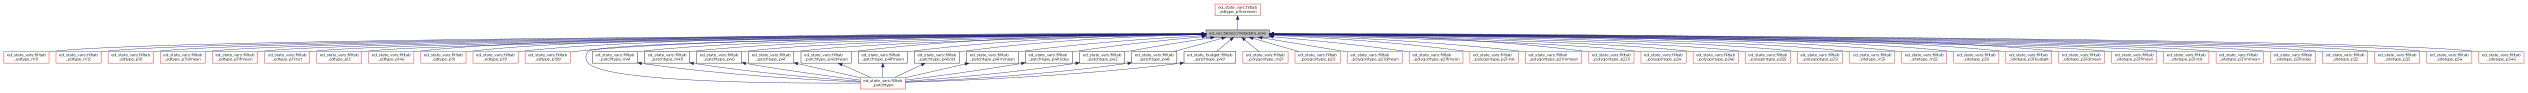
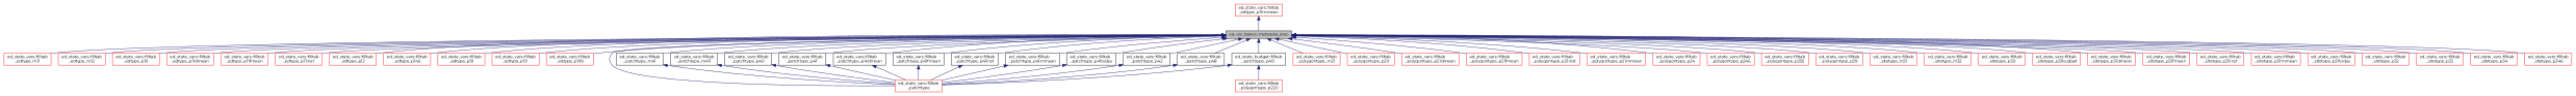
  digraph {
    fontname=Montserrat
    rankdir=TB
    node [color=red fillcolor=white fontname=Montserrat fontsize=10 shape=record style=filled]
    edge [color=midnightblue dir=back fontname=Montserrat fontsize=10 labelfontname=Helvetica labelfontsize=10 style=solid]
    n1 [color=black fillcolor=grey75 fontcolor=black height=0.2 label="ed_var_tables::metadata_edio" width=0.4]
    n2 [height=0.2 label="ed_state_vars::filltab\l_edtype_m11" width=0.4]
    n3 [height=0.2 label="ed_state_vars::filltab\l_edtype_m12" width=0.4]
    n4 [height=0.2 label="ed_state_vars::filltab\l_edtype_p10" width=0.4]
    n5 [height=0.2 label="ed_state_vars::filltab\l_edtype_p11dmean" width=0.4]
    n6 [height=0.2 label="ed_state_vars::filltab\l_edtype_p11fmean" width=0.4]
    n7 [height=0.2 label="ed_state_vars::filltab\l_edtype_p11inst" width=0.4]
    n8 [height=0.2 label="ed_state_vars::filltab\l_edtype_p12" width=0.4]
    n9 [height=0.2 label="ed_state_vars::filltab\l_edtype_p146" width=0.4]
    n10 [height=0.2 label="ed_state_vars::filltab\l_edtype_p19" width=0.4]
    n11 [height=0.2 label="ed_state_vars::filltab\l_edtype_p191" width=0.4]
    n12 [height=0.2 label="ed_state_vars::filltab\l_edtype_p199" width=0.4]
    n13 [height=0.2 label="ed_state_vars::filltab\l_patchtype" width=0.4]
    n14 [color=black height=0.2 label="ed_state_vars::filltab\l_patchtype_m41" width=0.4]
    n15 [color=black height=0.2 label="ed_state_vars::filltab\l_patchtype_m411" width=0.4]
    n16 [color=black height=0.2 label="ed_state_vars::filltab\l_patchtype_p40" width=0.4]
    n17 [color=black height=0.2 label="ed_state_vars::filltab\l_patchtype_p411" width=0.4]
    n18 [color=black height=0.2 label="ed_state_vars::filltab\l_patchtype_p41dmean" width=0.4]
    n19 [color=black height=0.2 label="ed_state_vars::filltab\l_patchtype_p41fmean" width=0.4]
    n20 [color=black height=0.2 label="ed_state_vars::filltab\l_patchtype_p41inst" width=0.4]
    n21 [color=black height=0.2 label="ed_state_vars::filltab\l_patchtype_p41mmean" width=0.4]
    n22 [color=black height=0.2 label="ed_state_vars::filltab\l_patchtype_p41today" width=0.4]
    n23 [color=black height=0.2 label="ed_state_vars::filltab\l_patchtype_p42" width=0.4]
    n24 [color=black height=0.2 label="ed_state_vars::filltab\l_patchtype_p48" width=0.4]
    n25 [color=black height=0.2 label="ed_state_budget::filltab\l_patchtype_p491" width=0.4]
    n26 [height=0.2 label="ed_state_vars::filltab\l_polygontype_m21" width=0.4]
    n27 [height=0.2 label="ed_state_vars::filltab\l_polygontype_p20" width=0.4]
    n28 [height=0.2 label="ed_state_vars::filltab\l_polygontype_p21dmean" width=0.4]
    n29 [height=0.2 label="ed_state_vars::filltab\l_polygontype_p21fmean" width=0.4]
    n30 [height=0.2 label="ed_state_vars::filltab\l_polygontype_p21inst" width=0.4]
    n31 [height=0.2 label="ed_state_vars::filltab\l_polygontype_p21mmean" width=0.4]
    n32 [height=0.2 label="ed_state_vars::filltab\l_polygontype_p220" width=0.4]
    n33 [height=0.2 label="ed_state_vars::filltab\l_polygontype_p24" width=0.4]
    n34 [height=0.2 label="ed_state_vars::filltab\l_polygontype_p246" width=0.4]
    n35 [height=0.2 label="ed_state_vars::filltab\l_polygontype_p255" width=0.4]
    n36 [height=0.2 label="ed_state_vars::filltab\l_polygontype_p29" width=0.4]
    n37 [height=0.2 label="ed_state_vars::filltab\l_sitetype_m31" width=0.4]
    n38 [height=0.2 label="ed_state_vars::filltab\l_sitetype_m32" width=0.4]
    n39 [height=0.2 label="ed_state_vars::filltab\l_sitetype_p30" width=0.4]
    n40 [height=0.2 label="ed_state_vars::filltab\l_sitetype_p31budget" width=0.4]
    n41 [height=0.2 label="ed_state_vars::filltab\l_sitetype_p31dmean" width=0.4]
    n42 [height=0.2 label="ed_state_vars::filltab\l_sitetype_p31fmean" width=0.4]
    n43 [height=0.2 label="ed_state_vars::filltab\l_sitetype_p31inst" width=0.4]
    n44 [height=0.2 label="ed_state_vars::filltab\l_sitetype_p31mmean" width=0.4]
    n45 [height=0.2 label="ed_state_vars::filltab\l_sitetype_p31today" width=0.4]
    n46 [height=0.2 label="ed_state_vars::filltab\l_sitetype_p32" width=0.4]
    n47 [height=0.2 label="ed_state_vars::filltab\l_sitetype_p33" width=0.4]
    n48 [height=0.2 label="ed_state_vars::filltab\l_sitetype_p34" width=0.4]
    n49 [height=0.2 label="ed_state_vars::filltab\l_sitetype_p346" width=0.4]
    n50 [height=0.2 label="ed_state_vars::filltab\l_edtype_p11mmean" width=0.4]
    n1 -> n2
    n1 -> n3
    n1 -> n4
    n1 -> n5
    n1 -> n6
    n1 -> n7
    n1 -> n8
    n1 -> n9
    n1 -> n10
    n1 -> n11
    n1 -> n12
    n1 -> n13
    n1 -> n14
    n1 -> n15
    n1 -> n16
    n1 -> n17
    n1 -> n18
    n1 -> n19
    n1 -> n20
    n1 -> n21
    n1 -> n22
    n1 -> n23
    n1 -> n24
    n1 -> n25
    n1 -> n26
    n1 -> n27
    n1 -> n28
    n1 -> n29
    n1 -> n30
    n1 -> n31
-   n1 -> n32
+   n25 -> n32
    n1 -> n33
    n1 -> n34
    n1 -> n35
    n1 -> n36
    n1 -> n37
    n1 -> n38
    n1 -> n39
    n1 -> n40
    n1 -> n41
    n1 -> n42
    n1 -> n43
    n1 -> n44
    n1 -> n45
    n1 -> n46
    n1 -> n47
    n1 -> n48
    n1 -> n49
    n14 -> n13
    n15 -> n13
    n16 -> n13
    n17 -> n13
    n18 -> n13
    n19 -> n13
    n20 -> n13
    n21 -> n13
    n22 -> n13
    n23 -> n13
    n24 -> n13
    n25 -> n13
    n50 -> n1
  }
